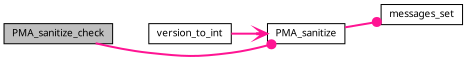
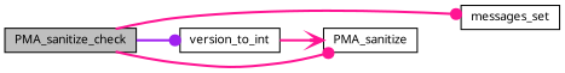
  digraph {
    fontname="Noto Sans"
    rankdir=LR
    node [color=black fillcolor=white fontname="Noto Sans" fontsize=10 shape=record style=filled]
    edge [arrowhead=dot color=deeppink fontname="Noto Sans" fontsize=10 labelfontname=Helvetica labelfontsize=10 style=bold]
    n1 [fillcolor=grey75 fontcolor=black height=0.2 label=PMA_sanitize_check width=0.4]
    n2 [height=0.2 label=messages_set width=0.4]
    n3 [height=0.2 label=version_to_int width=0.4]
    n4 [height=0.2 label=PMA_sanitize width=0.4]
-   n4 -> n2
+   n1 -> n2
+   n1 -> n3 [color=purple]
    n1 -> n4
    n3 -> n4 [arrowhead=vee]
  }
